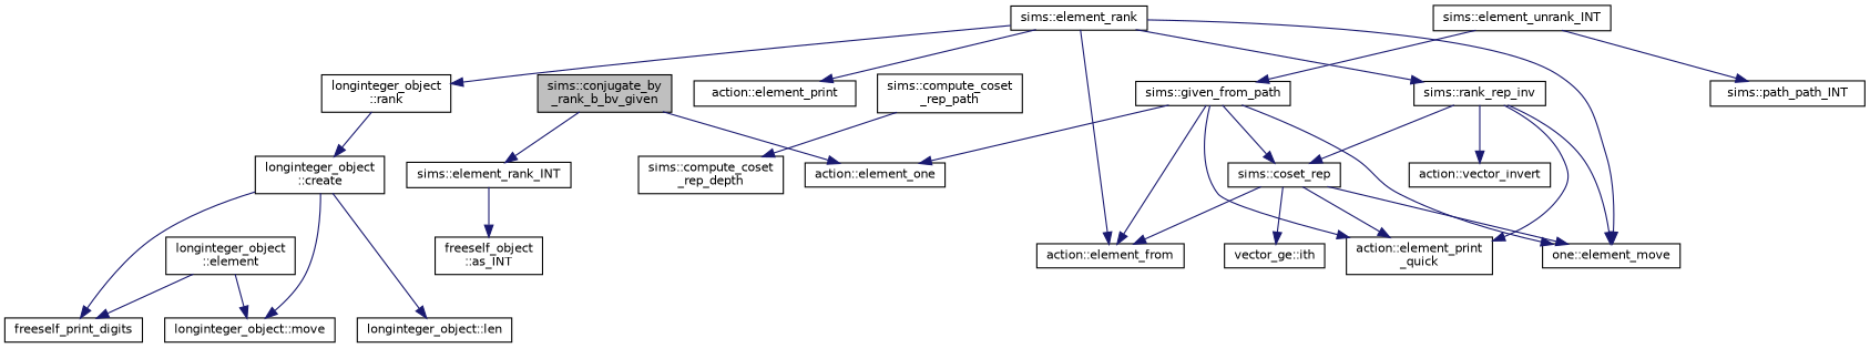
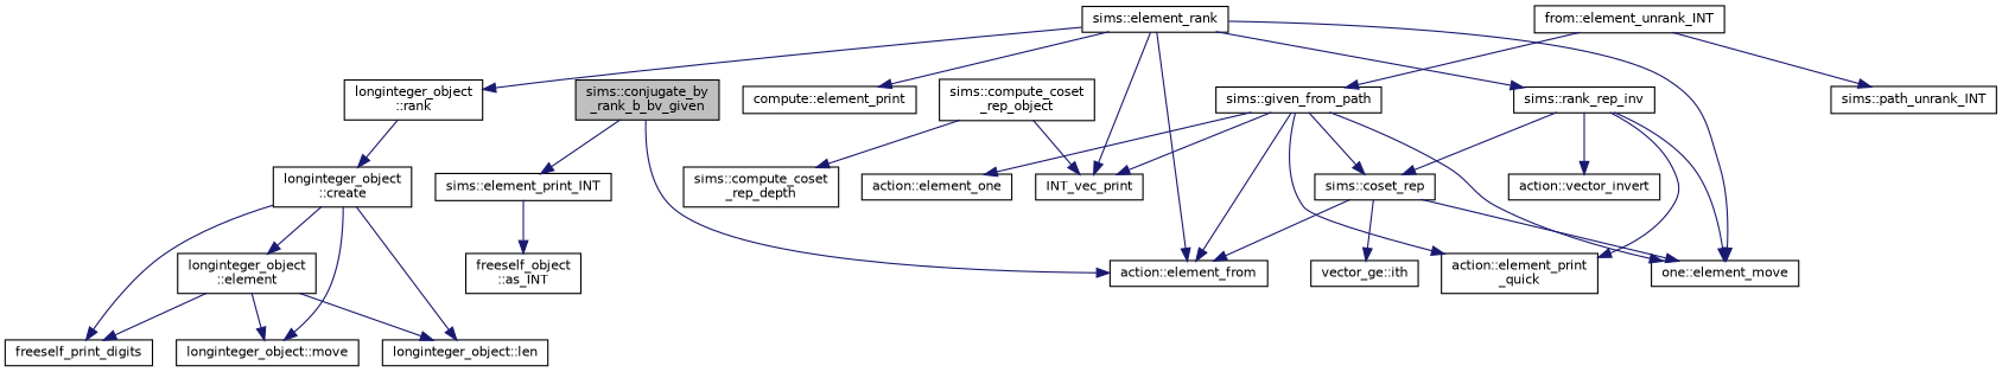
  digraph {
    rankdir=TB
    node [color=black fillcolor=white fontname=Helvetica fontsize=10 shape=record style=filled]
    edge [color=midnightblue fontname=Helvetica fontsize=10 labelfontname=Helvetica labelfontsize=10 style=solid]
    n1 [fillcolor=grey75 fontcolor=black height=0.2 label="sims::conjugate_by\l_rank_b_bv_given" width=0.4]
    n2 [height=0.2 label="action::element_from" width=0.4]
-   n3 [height=0.2 label="sims::element_rank_INT" width=0.4]
-   n4 [height=0.2 label="sims::element_unrank_INT" width=0.4]
-   n5 [height=0.2 label="sims::path_path_INT" width=0.4]
+   n3 [height=0.2 label="sims::element_print_INT" width=0.4]
+   n4 [height=0.2 label="from::element_unrank_INT" width=0.4]
+   n5 [height=0.2 label="sims::path_unrank_INT" width=0.4]
    n6 [height=0.2 label="sims::given_from_path" width=0.4]
    n7 [height=0.2 label="freeself_object\l::as_INT" width=0.4]
+   n8 [height=0.2 label=INT_vec_print width=0.4]
    n9 [height=0.2 label="action::element_one" width=0.4]
    n10 [height=0.2 label="sims::coset_rep" width=0.4]
    n11 [height=0.2 label="action::element_print\l_quick" width=0.4]
    n12 [height=0.2 label="one::element_move" width=0.4]
    n13 [height=0.2 label="vector_ge::ith" width=0.4]
-   n14 [height=0.2 label="sims::compute_coset\l_rep_path" width=0.4]
+   n14 [height=0.2 label="sims::compute_coset\l_rep_object" width=0.4]
    n15 [height=0.2 label="sims::compute_coset\l_rep_depth" width=0.4]
    n16 [height=0.2 label="sims::element_rank" width=0.4]
    n17 [height=0.2 label="longinteger_object\l::rank" width=0.4]
-   n18 [height=0.2 label="action::element_print" width=0.4]
+   n18 [height=0.2 label="compute::element_print" width=0.4]
    n19 [height=0.2 label="sims::rank_rep_inv" width=0.4]
    n20 [height=0.2 label="longinteger_object\l::create" width=0.4]
    n21 [height=0.2 label="action::vector_invert" width=0.4]
    n22 [height=0.2 label="longinteger_object\l::element" width=0.4]
    n23 [height=0.2 label=freeself_print_digits width=0.4]
    n24 [height=0.2 label="longinteger_object::move" width=0.4]
    n25 [height=0.2 label="longinteger_object::len" width=0.4]
-   n1 -> n9
+   n1 -> n2
    n1 -> n3
    n3 -> n7
    n4 -> n5
    n4 -> n6
    n6 -> n2
+   n6 -> n8
    n6 -> n9
    n6 -> n10
    n6 -> n11
    n6 -> n12
    n10 -> n2
-   n10 -> n11
    n10 -> n12
    n10 -> n13
+   n14 -> n8
    n14 -> n15
    n16 -> n2
+   n16 -> n8
    n16 -> n12
    n16 -> n17
    n16 -> n18
    n16 -> n19
    n17 -> n20
    n19 -> n10
    n19 -> n11
    n19 -> n12
    n19 -> n21
+   n20 -> n22
    n20 -> n23
    n20 -> n24
    n20 -> n25
    n22 -> n23
    n22 -> n24
+   n22 -> n25
  }
